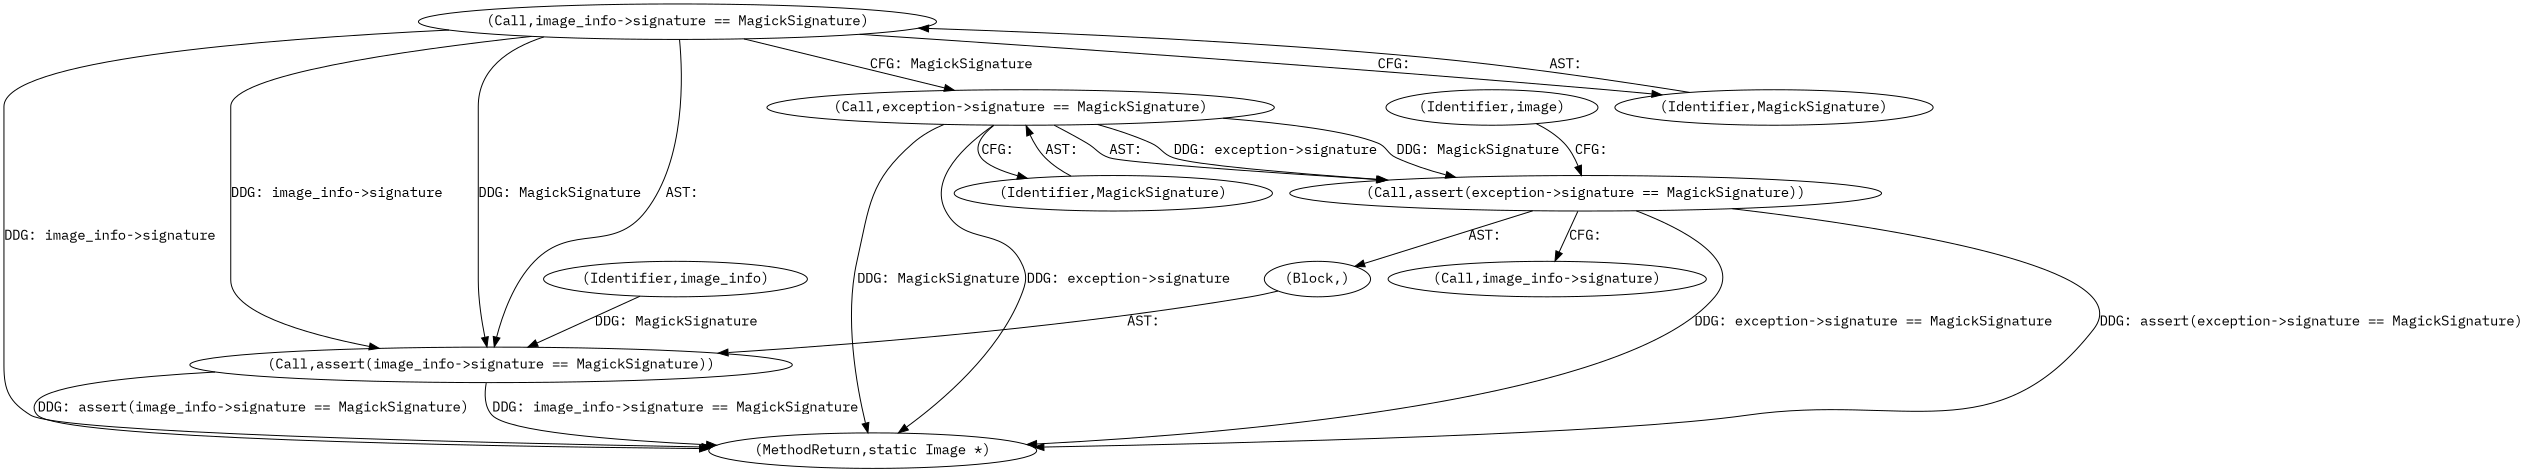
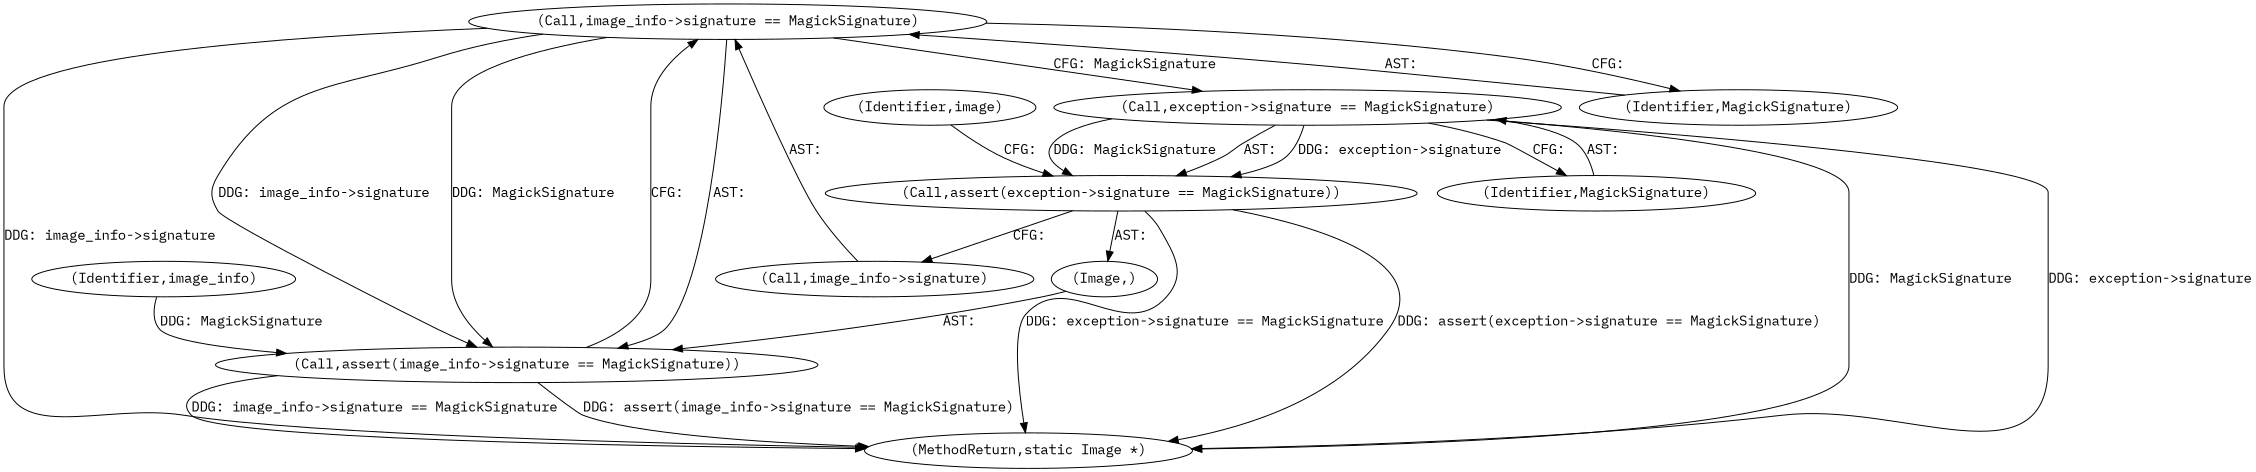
  digraph {
    fontname="IBM Plex Mono"
    node [fontname="IBM Plex Mono"]
    edge [fontname="IBM Plex Mono"]
    n1 [label="(Call,image_info->signature == MagickSignature)"]
    n2 [label="(Call,assert(image_info->signature == MagickSignature))"]
    n3 [label="(Call,exception->signature == MagickSignature)"]
    n4 [label="(MethodReturn,static Image *)"]
    n5 [label="(Identifier,MagickSignature)"]
    n6 [label="(Call,assert(exception->signature == MagickSignature))"]
    n7 [label="(Identifier,MagickSignature)"]
-   n8 [label="(Block,)"]
+   n8 [label="(Image,)"]
    n9 [label="(Call,image_info->signature)"]
    n10 [label="(Identifier,image)"]
    n11 [label="(Identifier,image_info)"]
    n1 -> n2 [label="AST: "]
    n1 -> n2 [label="DDG: image_info->signature"]
    n1 -> n2 [label="DDG: MagickSignature"]
    n1 -> n3 [label="CFG: MagickSignature"]
    n1 -> n4 [label="DDG: image_info->signature"]
    n1 -> n5 [label="CFG: "]
+   n2 -> n1 [label="CFG: "]
    n2 -> n4 [label="DDG: assert(image_info->signature == MagickSignature)"]
    n2 -> n4 [label="DDG: image_info->signature == MagickSignature"]
    n3 -> n4 [label="DDG: MagickSignature"]
    n3 -> n4 [label="DDG: exception->signature"]
    n3 -> n6 [label="AST: "]
    n3 -> n6 [label="DDG: exception->signature"]
    n3 -> n6 [label="DDG: MagickSignature"]
    n3 -> n7 [label="CFG: "]
    n5 -> n1 [label="AST: "]
    n6 -> n4 [label="DDG: assert(exception->signature == MagickSignature)"]
    n6 -> n4 [label="DDG: exception->signature == MagickSignature"]
    n6 -> n8 [label="AST: "]
    n6 -> n9 [label="CFG: "]
    n7 -> n3 [label="AST: "]
    n8 -> n2 [label="AST: "]
+   n9 -> n1 [label="AST: "]
    n10 -> n6 [label="CFG: "]
    n11 -> n2 [label="DDG: MagickSignature"]
  }
